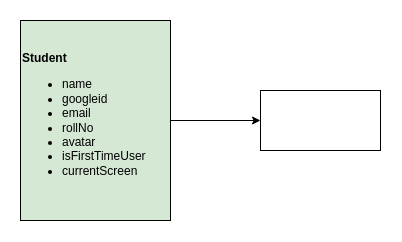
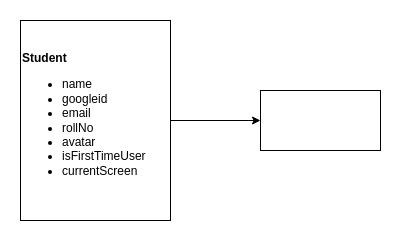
  <mxCell id="0" />
  <mxCell id="1" parent="0" />
  <mxCell id="2" style="edgeStyle=orthogonalEdgeStyle;rounded=0;orthogonalLoop=1;jettySize=auto;html=1;" parent="1" source="3" target="4" edge="1"><mxGeometry relative="1" as="geometry" /></mxCell>
- <mxCell id="3" value="&lt;b&gt;Student&lt;/b&gt;&lt;br&gt;&lt;ul&gt;&lt;li&gt;name&lt;/li&gt;&lt;li&gt;googleid&lt;/li&gt;&lt;li&gt;email&lt;/li&gt;&lt;li&gt;rollNo&lt;/li&gt;&lt;li&gt;avatar&lt;/li&gt;&lt;li&gt;isFirstTimeUser&lt;/li&gt;&lt;li&gt;currentScreen&lt;/li&gt;&lt;/ul&gt;" style="rounded=0;whiteSpace=wrap;html=1;align=left;fillColor=#d5e8d4;" parent="1" vertex="1"><mxGeometry y="20" width="150" height="200" as="geometry" x="20" /></mxCell>
+ <mxCell id="3" value="&lt;b&gt;Student&lt;/b&gt;&lt;br&gt;&lt;ul&gt;&lt;li&gt;name&lt;/li&gt;&lt;li&gt;googleid&lt;/li&gt;&lt;li&gt;email&lt;/li&gt;&lt;li&gt;rollNo&lt;/li&gt;&lt;li&gt;avatar&lt;/li&gt;&lt;li&gt;isFirstTimeUser&lt;/li&gt;&lt;li&gt;currentScreen&lt;/li&gt;&lt;/ul&gt;" style="rounded=0;whiteSpace=wrap;html=1;align=left;" parent="1" vertex="1"><mxGeometry y="20" width="150" height="200" as="geometry" x="20" /></mxCell>
  <mxCell id="4" value="" style="rounded=0;whiteSpace=wrap;html=1;" parent="1" vertex="1"><mxGeometry x="260" y="90" width="120" height="60" as="geometry" /></mxCell>
